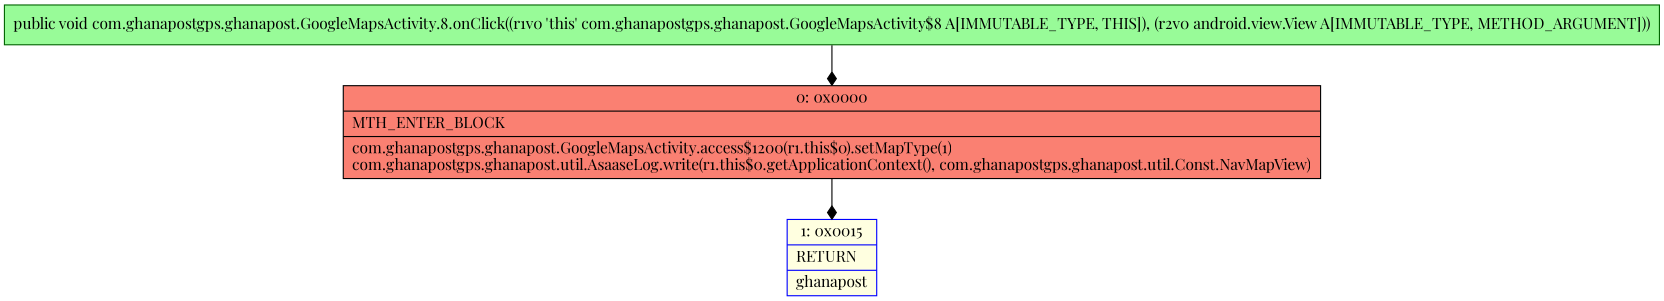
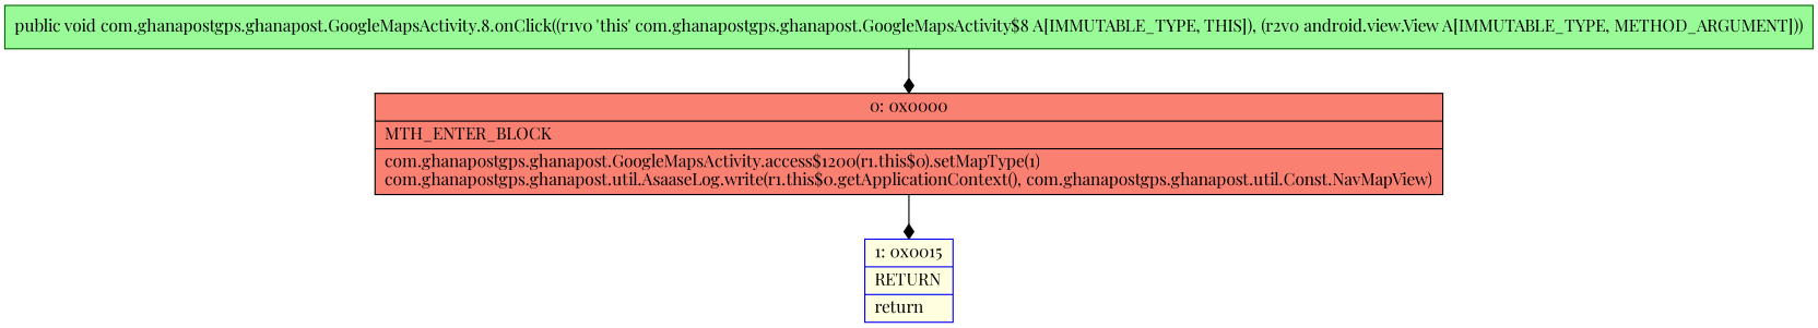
  digraph {
    fontname="Playfair Display"
    node [shape=record style=filled fontname="Playfair Display"]
    edge [arrowhead=diamond fontname="Playfair Display"]
    n1 [label="{0\:\ 0x0000|MTH_ENTER_BLOCK\l|com.ghanapostgps.ghanapost.GoogleMapsActivity.access$1200(r1.this$0).setMapType(1)\lcom.ghanapostgps.ghanapost.util.AsaaseLog.write(r1.this$0.getApplicationContext(), com.ghanapostgps.ghanapost.util.Const.NavMapView)\l}" fillcolor=salmon color=black]
-   n2 [label="{1\:\ 0x0015|RETURN\l|ghanapost\l}" fillcolor=lightyellow color=blue]
+   n2 [label="{1\:\ 0x0015|RETURN\l|return\l}" fillcolor=lightyellow color=blue]
    n3 [label="{public void com.ghanapostgps.ghanapost.GoogleMapsActivity.8.onClick((r1v0 'this' com.ghanapostgps.ghanapost.GoogleMapsActivity$8 A[IMMUTABLE_TYPE, THIS]), (r2v0 android.view.View A[IMMUTABLE_TYPE, METHOD_ARGUMENT])) }" fillcolor=palegreen color=darkgreen]
    n1 -> n2
    n3 -> n1
  }
